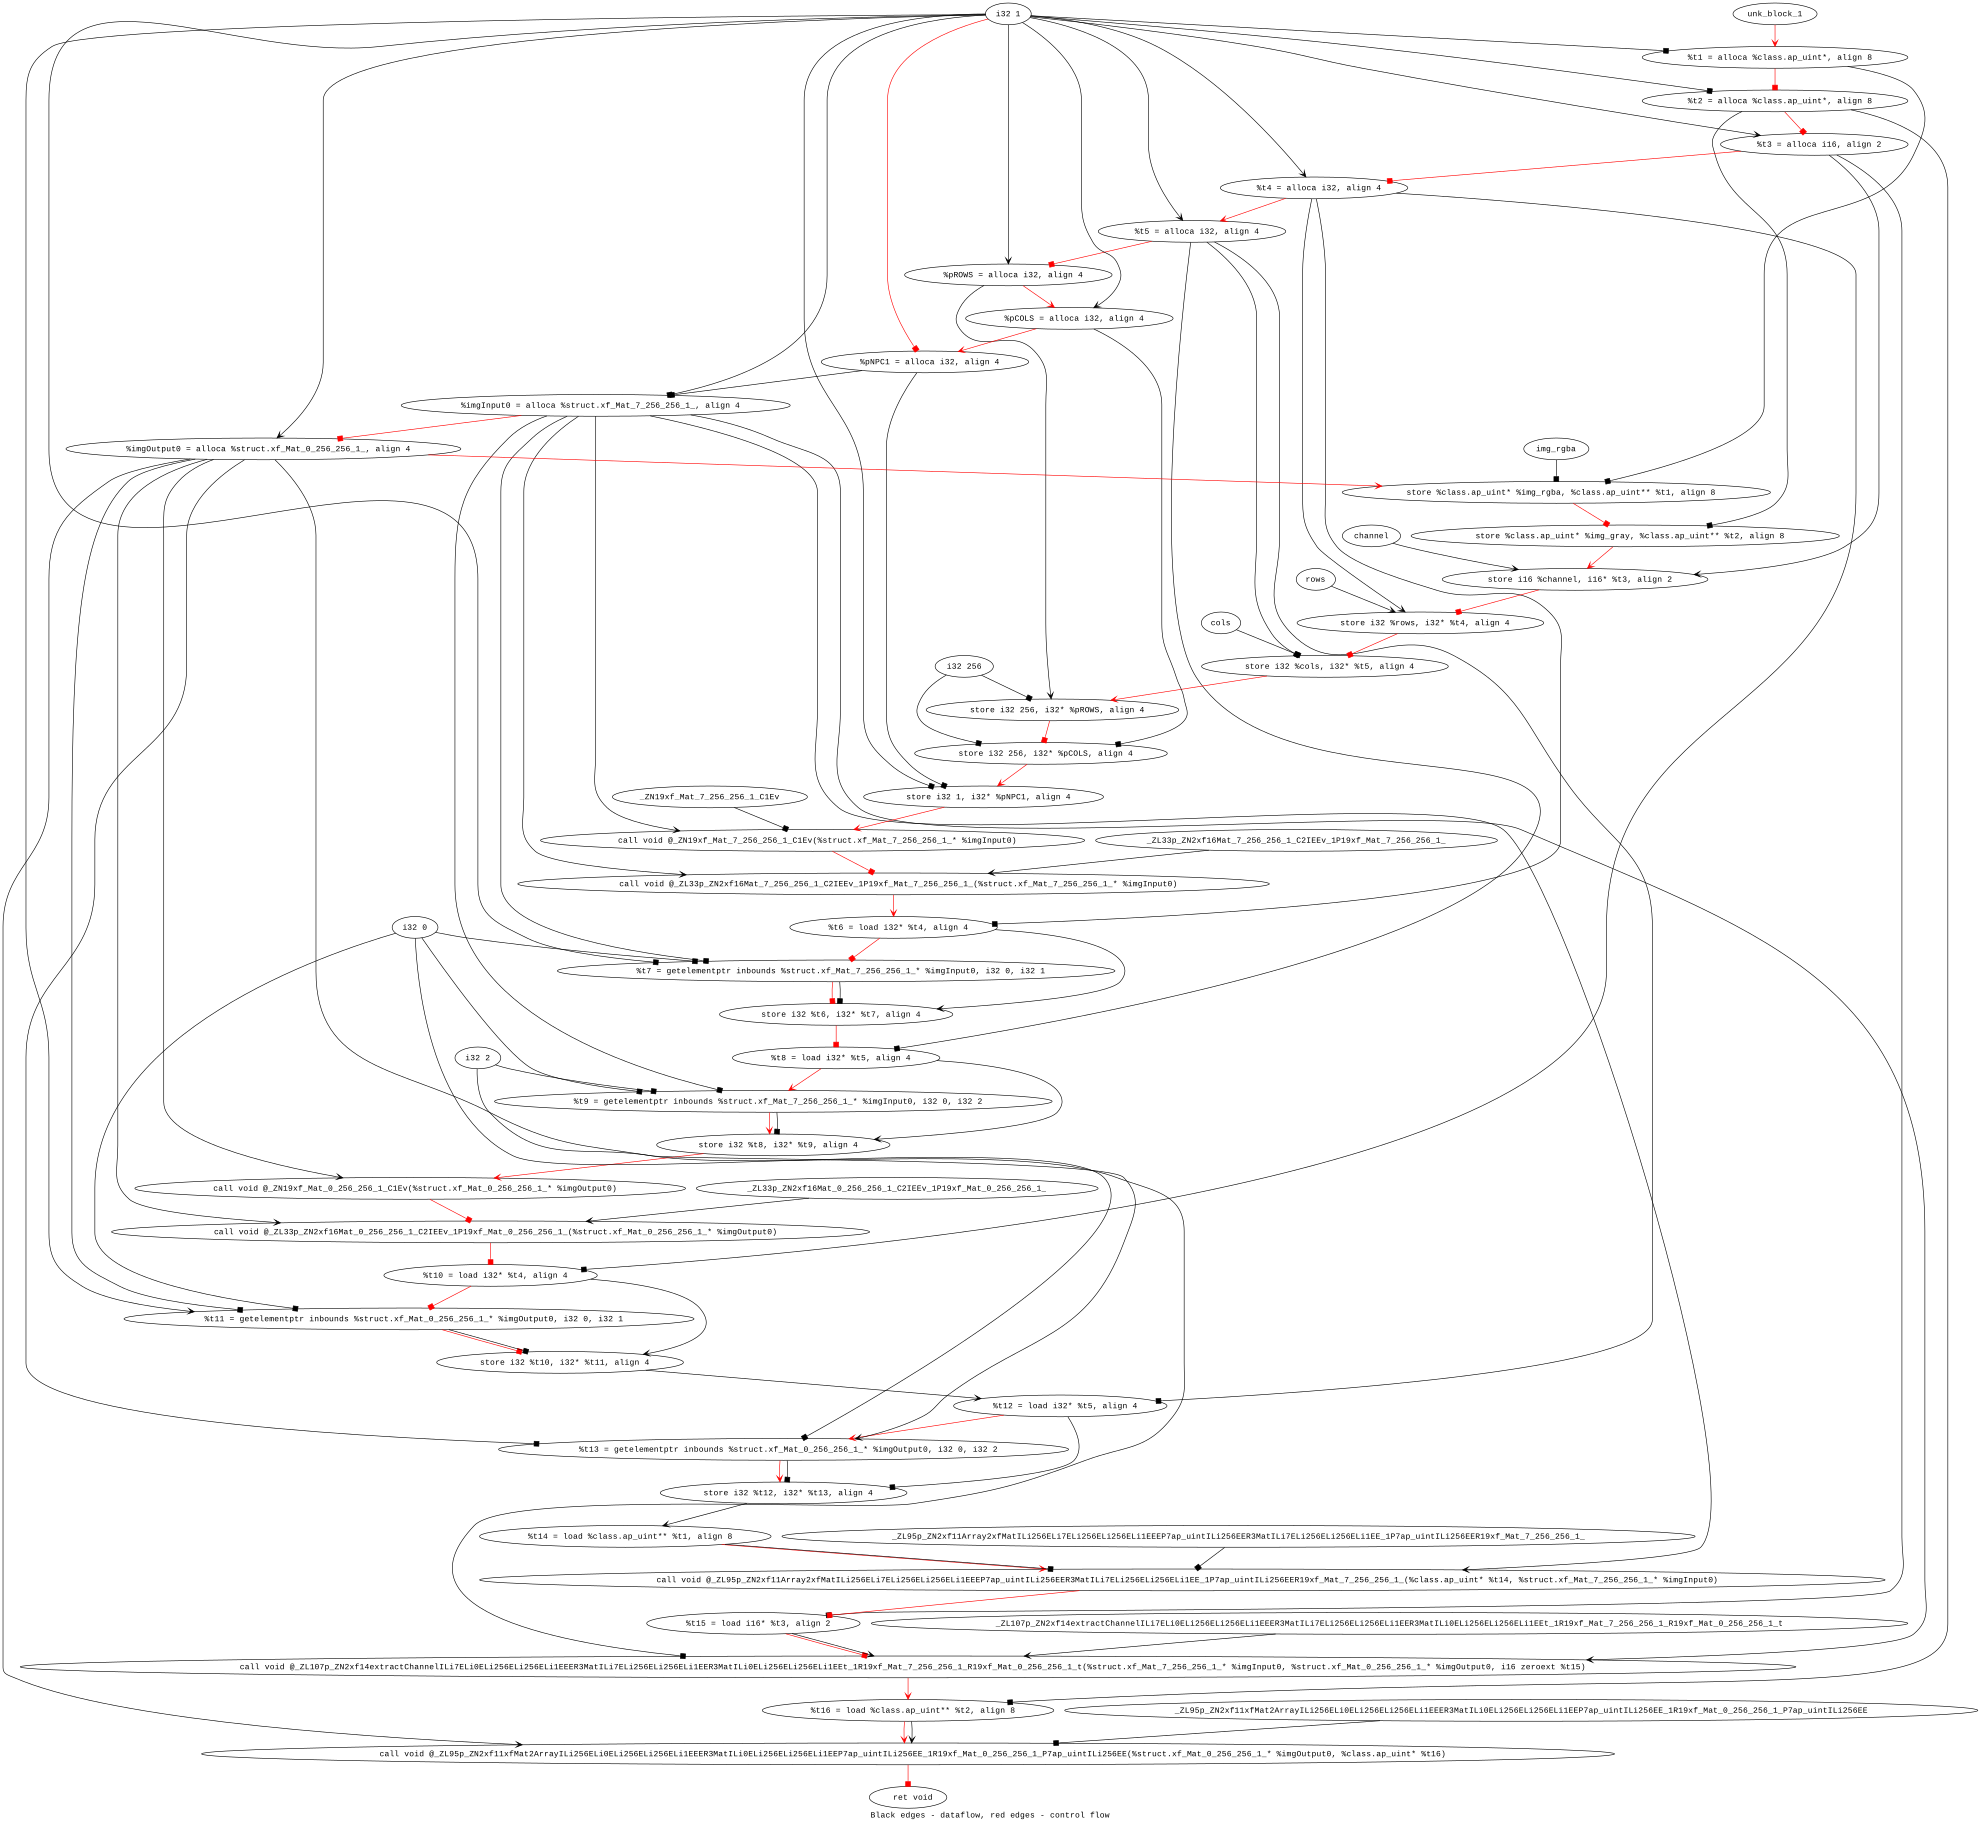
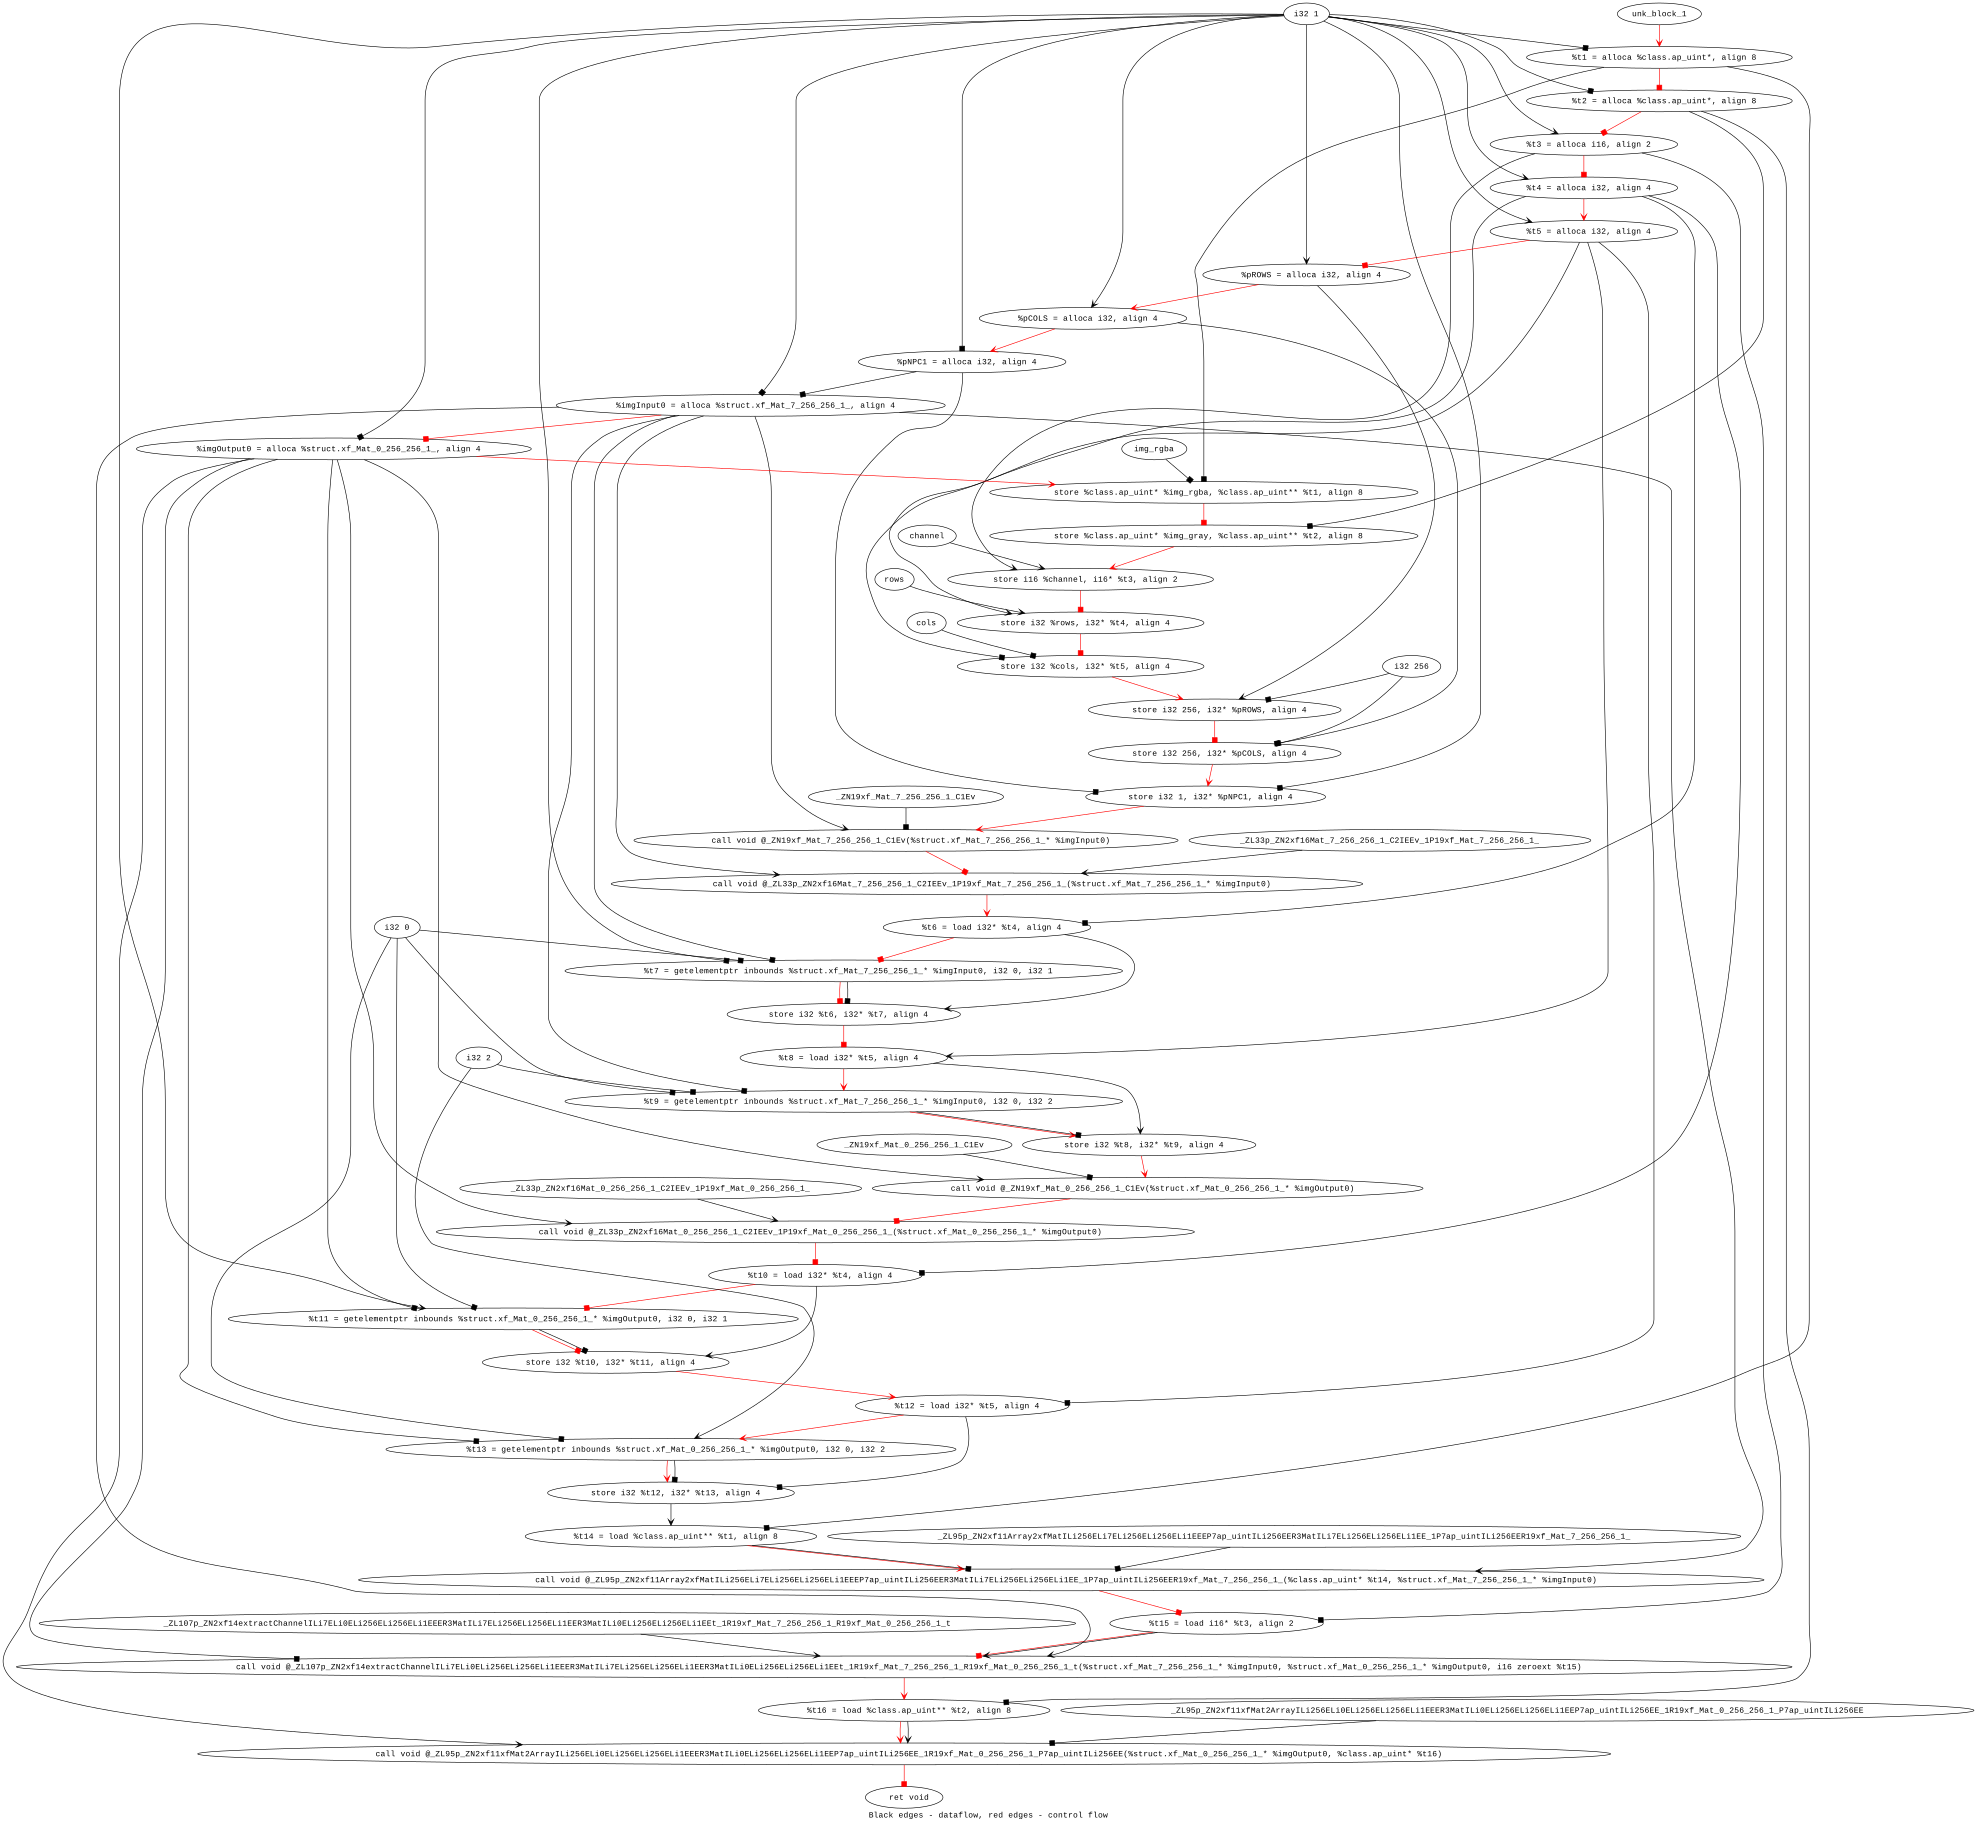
  digraph {
    compound=true
    fontname="Liberation Mono"
    label="Black edges - dataflow, red edges - control flow"
    node [fontname="Liberation Mono"]
    edge [arrowhead=box fontname="Liberation Mono"]
    n1 [label="  %t1 = alloca %class.ap_uint*, align 8"]
    n2 [label="  %t2 = alloca %class.ap_uint*, align 8"]
    n3 [label="  store %class.ap_uint* %img_rgba, %class.ap_uint** %t1, align 8"]
    n4 [label="  %t14 = load %class.ap_uint** %t1, align 8"]
    n5 [label="  %t3 = alloca i16, align 2"]
    n6 [label="  store %class.ap_uint* %img_gray, %class.ap_uint** %t2, align 8"]
    n7 [label="  %t16 = load %class.ap_uint** %t2, align 8"]
    n8 [label="  call void @_ZL95p_ZN2xf11Array2xfMatILi256ELi7ELi256ELi256ELi1EEEP7ap_uintILi256EER3MatILi7ELi256ELi256ELi1EE_1P7ap_uintILi256EER19xf_Mat_7_256_256_1_(%class.ap_uint* %t14, %struct.xf_Mat_7_256_256_1_* %imgInput0)"]
    n9 [label="  %t4 = alloca i32, align 4"]
    n10 [label="  store i16 %channel, i16* %t3, align 2"]
    n11 [label="  %t15 = load i16* %t3, align 2"]
    n12 [label="  call void @_ZL95p_ZN2xf11xfMat2ArrayILi256ELi0ELi256ELi256ELi1EEER3MatILi0ELi256ELi256ELi1EEP7ap_uintILi256EE_1R19xf_Mat_0_256_256_1_P7ap_uintILi256EE(%struct.xf_Mat_0_256_256_1_* %imgOutput0, %class.ap_uint* %t16)"]
    n13 [label="  %t5 = alloca i32, align 4"]
    n14 [label="  store i32 %rows, i32* %t4, align 4"]
    n15 [label="  %t6 = load i32* %t4, align 4"]
    n16 [label="  %t10 = load i32* %t4, align 4"]
    n17 [label="  call void @_ZL107p_ZN2xf14extractChannelILi7ELi0ELi256ELi256ELi1EEER3MatILi7ELi256ELi256ELi1EER3MatILi0ELi256ELi256ELi1EEt_1R19xf_Mat_7_256_256_1_R19xf_Mat_0_256_256_1_t(%struct.xf_Mat_7_256_256_1_* %imgInput0, %struct.xf_Mat_0_256_256_1_* %imgOutput0, i16 zeroext %t15)"]
    n18 [label="  %pROWS = alloca i32, align 4"]
    n19 [label="  store i32 %cols, i32* %t5, align 4"]
    n20 [label="  %t8 = load i32* %t5, align 4"]
    n21 [label="  %t12 = load i32* %t5, align 4"]
    n22 [label="  %t7 = getelementptr inbounds %struct.xf_Mat_7_256_256_1_* %imgInput0, i32 0, i32 1"]
    n23 [label="  store i32 %t6, i32* %t7, align 4"]
    n24 [label="  %t11 = getelementptr inbounds %struct.xf_Mat_0_256_256_1_* %imgOutput0, i32 0, i32 1"]
    n25 [label="  store i32 %t10, i32* %t11, align 4"]
    n26 [label="  %pCOLS = alloca i32, align 4"]
    n27 [label="  store i32 256, i32* %pROWS, align 4"]
    n28 [label="  %t9 = getelementptr inbounds %struct.xf_Mat_7_256_256_1_* %imgInput0, i32 0, i32 2"]
    n29 [label="  store i32 %t8, i32* %t9, align 4"]
    n30 [label="  %t13 = getelementptr inbounds %struct.xf_Mat_0_256_256_1_* %imgOutput0, i32 0, i32 2"]
    n31 [label="  store i32 %t12, i32* %t13, align 4"]
    n32 [label="  %pNPC1 = alloca i32, align 4"]
    n33 [label="  store i32 256, i32* %pCOLS, align 4"]
    n34 [label="  %imgInput0 = alloca %struct.xf_Mat_7_256_256_1_, align 4"]
    n35 [label="  store i32 1, i32* %pNPC1, align 4"]
    n36 [label="  %imgOutput0 = alloca %struct.xf_Mat_0_256_256_1_, align 4"]
    n37 [label="  call void @_ZN19xf_Mat_7_256_256_1_C1Ev(%struct.xf_Mat_7_256_256_1_* %imgInput0)"]
    n38 [label="  call void @_ZL33p_ZN2xf16Mat_7_256_256_1_C2IEEv_1P19xf_Mat_7_256_256_1_(%struct.xf_Mat_7_256_256_1_* %imgInput0)"]
    n39 [label="  call void @_ZN19xf_Mat_0_256_256_1_C1Ev(%struct.xf_Mat_0_256_256_1_* %imgOutput0)"]
    n40 [label="  call void @_ZL33p_ZN2xf16Mat_0_256_256_1_C2IEEv_1P19xf_Mat_0_256_256_1_(%struct.xf_Mat_0_256_256_1_* %imgOutput0)"]
    n41 [label="  ret void"]
    unk_block_1
    "i32 1"
    img_rgba
    channel
    rows
    cols
    "i32 256"
    _ZN19xf_Mat_7_256_256_1_C1Ev
    _ZL33p_ZN2xf16Mat_7_256_256_1_C2IEEv_1P19xf_Mat_7_256_256_1_
    "i32 0"
    "i32 2"
+   _ZN19xf_Mat_0_256_256_1_C1Ev
    _ZL33p_ZN2xf16Mat_0_256_256_1_C2IEEv_1P19xf_Mat_0_256_256_1_
    _ZL95p_ZN2xf11Array2xfMatILi256ELi7ELi256ELi256ELi1EEEP7ap_uintILi256EER3MatILi7ELi256ELi256ELi1EE_1P7ap_uintILi256EER19xf_Mat_7_256_256_1_
    _ZL107p_ZN2xf14extractChannelILi7ELi0ELi256ELi256ELi1EEER3MatILi7ELi256ELi256ELi1EER3MatILi0ELi256ELi256ELi1EEt_1R19xf_Mat_7_256_256_1_R19xf_Mat_0_256_256_1_t
    _ZL95p_ZN2xf11xfMat2ArrayILi256ELi0ELi256ELi256ELi1EEER3MatILi0ELi256ELi256ELi1EEP7ap_uintILi256EE_1R19xf_Mat_0_256_256_1_P7ap_uintILi256EE
    n1 -> n2 [color=red weight=2]
    n1 -> n3
+   n1 -> n4
    n2 -> n5 [color=red weight=2]
    n2 -> n6
    n2 -> n7
    n3 -> n6 [color=red weight=2]
    n4 -> n8 [arrowhead=vee color=red weight=2]
    n4 -> n8
    n5 -> n9 [color=red weight=2]
    n5 -> n10 [arrowhead=vee]
    n5 -> n11
    n6 -> n10 [arrowhead=vee color=red weight=2]
    n7 -> n12 [arrowhead=vee color=red weight=2]
    n7 -> n12 [arrowhead=vee]
    n8 -> n11 [color=red weight=2]
    n9 -> n13 [arrowhead=vee color=red weight=2]
    n9 -> n14 [arrowhead=vee]
    n9 -> n15
    n9 -> n16
    n10 -> n14 [color=red weight=2]
    n11 -> n17 [color=red weight=2]
    n11 -> n17 [arrowhead=vee]
    n12 -> n41 [color=red weight=2]
    n13 -> n18 [color=red weight=2]
    n13 -> n19
-   n13 -> n20
+   n13 -> n20 [arrowhead=vee]
    n13 -> n21
    n14 -> n19 [color=red weight=2]
    n15 -> n22 [color=red weight=2]
    n15 -> n23 [arrowhead=vee]
    n16 -> n24 [color=red weight=2]
    n16 -> n25 [arrowhead=vee]
    n17 -> n7 [arrowhead=vee color=red weight=2]
    n18 -> n26 [arrowhead=vee color=red weight=2]
    n18 -> n27 [arrowhead=vee]
    n19 -> n27 [arrowhead=vee color=red weight=2]
    n20 -> n28 [arrowhead=vee color=red weight=2]
    n20 -> n29 [arrowhead=vee]
    n21 -> n30 [arrowhead=vee color=red weight=2]
    n21 -> n31
    n22 -> n23 [color=red weight=2]
    n22 -> n23
    n23 -> n20 [color=red weight=2]
    n24 -> n25 [color=red weight=2]
    n24 -> n25
-   n25 -> n21 [arrowhead=vee color=black weight=2]
+   n25 -> n21 [arrowhead=vee color=red weight=2]
    n26 -> n32 [arrowhead=vee color=red weight=2]
    n26 -> n33
    n27 -> n33 [color=red weight=2]
    n28 -> n29 [arrowhead=vee color=red weight=2]
    n28 -> n29
    n29 -> n39 [arrowhead=vee color=red weight=2]
    n30 -> n31 [arrowhead=vee color=red weight=2]
    n30 -> n31
    n31 -> n4 [arrowhead=vee color=black weight=2]
    n32 -> n34 [color=black weight=2]
    n32 -> n35
    n33 -> n35 [arrowhead=vee color=red weight=2]
    n34 -> n8 [arrowhead=vee]
    n34 -> n17 [arrowhead=vee]
    n34 -> n22
    n34 -> n28
    n34 -> n36 [color=red weight=2]
    n34 -> n37 [arrowhead=vee]
    n34 -> n38 [arrowhead=vee]
    n35 -> n37 [arrowhead=vee color=red weight=2]
    n36 -> n3 [arrowhead=vee color=red weight=2]
    n36 -> n12 [arrowhead=vee]
    n36 -> n17
    n36 -> n24
    n36 -> n30
    n36 -> n39 [arrowhead=vee]
    n36 -> n40 [arrowhead=vee]
    n37 -> n38 [color=red weight=2]
    n38 -> n15 [arrowhead=vee color=red weight=2]
    n39 -> n40 [color=red weight=2]
    n40 -> n16 [color=red weight=2]
    unk_block_1 -> n1 [arrowhead=vee color=red]
    "i32 1" -> n1
    "i32 1" -> n2
    "i32 1" -> n5 [arrowhead=vee]
    "i32 1" -> n9 [arrowhead=vee]
    "i32 1" -> n13 [arrowhead=vee]
    "i32 1" -> n18 [arrowhead=vee]
    "i32 1" -> n22
    "i32 1" -> n24 [arrowhead=vee]
    "i32 1" -> n26 [arrowhead=vee]
-   "i32 1" -> n32 [color=red]
+   "i32 1" -> n32
    "i32 1" -> n34
    "i32 1" -> n35
-   "i32 1" -> n36 [arrowhead=vee]
+   "i32 1" -> n36
    img_rgba -> n3
    channel -> n10 [arrowhead=vee]
    rows -> n14 [arrowhead=vee]
    cols -> n19
    "i32 256" -> n27
    "i32 256" -> n33
    _ZN19xf_Mat_7_256_256_1_C1Ev -> n37
    _ZL33p_ZN2xf16Mat_7_256_256_1_C2IEEv_1P19xf_Mat_7_256_256_1_ -> n38 [arrowhead=vee]
    "i32 0" -> n22
    "i32 0" -> n24
    "i32 0" -> n28
    "i32 0" -> n30
    "i32 2" -> n28
    "i32 2" -> n30 [arrowhead=vee]
+   _ZN19xf_Mat_0_256_256_1_C1Ev -> n39
    _ZL33p_ZN2xf16Mat_0_256_256_1_C2IEEv_1P19xf_Mat_0_256_256_1_ -> n40 [arrowhead=vee]
    _ZL95p_ZN2xf11Array2xfMatILi256ELi7ELi256ELi256ELi1EEEP7ap_uintILi256EER3MatILi7ELi256ELi256ELi1EE_1P7ap_uintILi256EER19xf_Mat_7_256_256_1_ -> n8
    _ZL107p_ZN2xf14extractChannelILi7ELi0ELi256ELi256ELi1EEER3MatILi7ELi256ELi256ELi1EER3MatILi0ELi256ELi256ELi1EEt_1R19xf_Mat_7_256_256_1_R19xf_Mat_0_256_256_1_t -> n17 [arrowhead=vee]
    _ZL95p_ZN2xf11xfMat2ArrayILi256ELi0ELi256ELi256ELi1EEER3MatILi0ELi256ELi256ELi1EEP7ap_uintILi256EE_1R19xf_Mat_0_256_256_1_P7ap_uintILi256EE -> n12
  }
